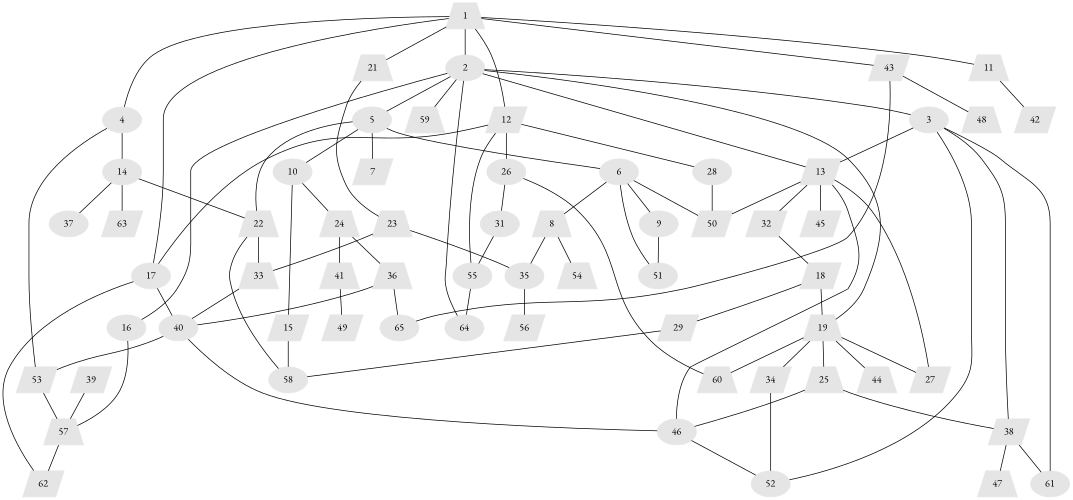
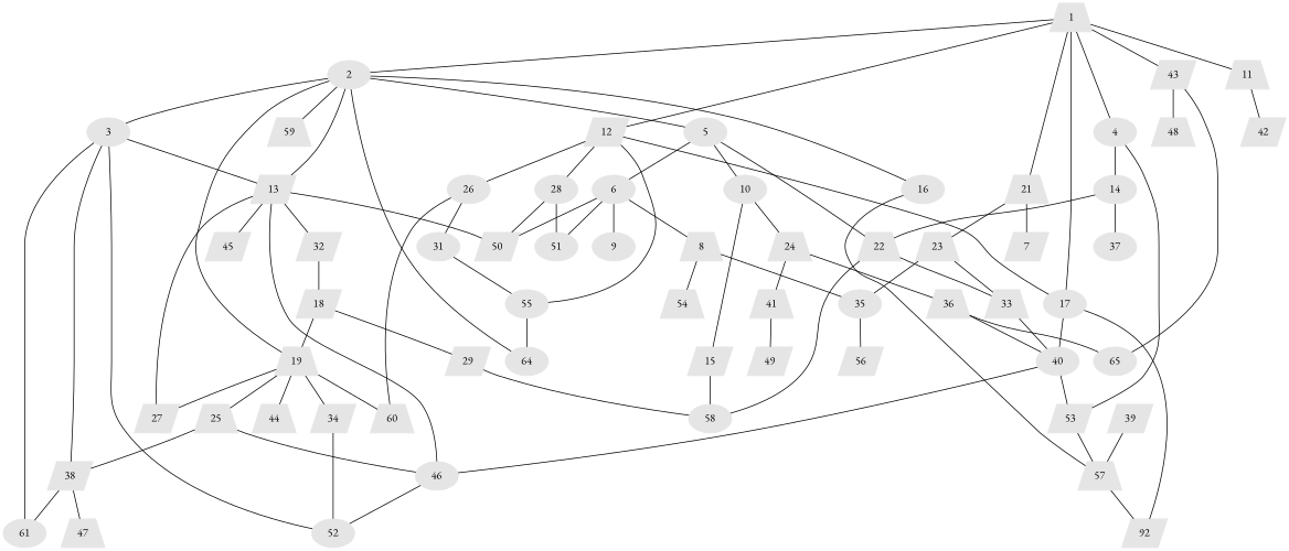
  graph {
    fontname="EB Garamond"
    node [color=gray90 fontname="EB Garamond" shape=ellipse style=filled]
    edge [fontname="EB Garamond" weight=1.0]
    1 [shape=trapezium]
    2
    4
    11 [shape=trapezium]
    12 [shape=parallelogram]
    17
    21 [shape=trapezium]
    43 [shape=parallelogram]
    3
    5
    13 [shape=parallelogram]
    16
    19 [shape=trapezium]
    59 [shape=trapezium]
    64
    14
    53 [shape=parallelogram]
    42 [shape=parallelogram]
    26
    28
    55
    40
-   62 [shape=parallelogram]
+   62 [shape=parallelogram label=92]
    23 [shape=trapezium]
    65
    48 [shape=trapezium]
    38 [shape=parallelogram]
    52
    61
    6
    7 [shape=parallelogram]
    10
    22 [shape=trapezium]
    50 [shape=parallelogram]
    27 [shape=parallelogram]
    32 [shape=parallelogram]
    45 [shape=parallelogram]
    46
    57 [shape=trapezium]
    25 [shape=trapezium]
    34 [shape=parallelogram]
    44 [shape=trapezium]
    60 [shape=trapezium]
    47 [shape=trapezium]
    37
-   63 [shape=parallelogram]
    8 [shape=trapezium]
    9
    51
    15 [shape=parallelogram]
    24 [shape=trapezium]
    58
    33 [shape=trapezium]
    35
    54 [shape=trapezium]
    56 [shape=parallelogram]
    36 [shape=trapezium]
    41 [shape=trapezium]
    31
    18 [shape=parallelogram]
    29 [shape=parallelogram]
    49 [shape=parallelogram]
    39 [shape=parallelogram]
    1 -- 2
    1 -- 4
    1 -- 11
    1 -- 12
    1 -- 17
    1 -- 21
    1 -- 43
    2 -- 3
    2 -- 5
    2 -- 13
    2 -- 16
    2 -- 19
    2 -- 59
    2 -- 64
    4 -- 14
    4 -- 53
    11 -- 42
    12 -- 17
    12 -- 26 [weight=2.0]
    12 -- 28
    12 -- 55
    17 -- 40 [weight=4.0]
    17 -- 62
    21 -- 23
    43 -- 65
    43 -- 48
    3 -- 13
    3 -- 38
    3 -- 52
    3 -- 61
    5 -- 6
-   5 -- 7
+   21 -- 7
    5 -- 10
    5 -- 22
    13 -- 50
    13 -- 27
    13 -- 32
    13 -- 45
    13 -- 46
    16 -- 57
    19 -- 27
    19 -- 25
    19 -- 34 [weight=2.0]
    19 -- 44
    19 -- 60
    14 -- 22
    14 -- 37
-   14 -- 63
    53 -- 57
    26 -- 60
    26 -- 31
    28 -- 50 [weight=2.0]
    55 -- 64
    40 -- 53
    40 -- 46 [weight=2.0]
    23 -- 33
    23 -- 35
    38 -- 61
    38 -- 47
    6 -- 50
    6 -- 8
    6 -- 9
    6 -- 51 [weight=2.0]
    10 -- 15
    10 -- 24
    22 -- 58
    22 -- 33
    32 -- 18
    46 -- 52
    57 -- 62
    25 -- 38
    25 -- 46
    34 -- 52
    8 -- 35
    8 -- 54
-   9 -- 51 [weight=2.0]
+   28 -- 51 [weight=2.0]
    15 -- 58
    24 -- 36
    24 -- 41
    33 -- 40
    35 -- 56 [weight=2.0]
    36 -- 40
    36 -- 65
    41 -- 49
    31 -- 55
    18 -- 19
    18 -- 29
    29 -- 58
    39 -- 57
  }
